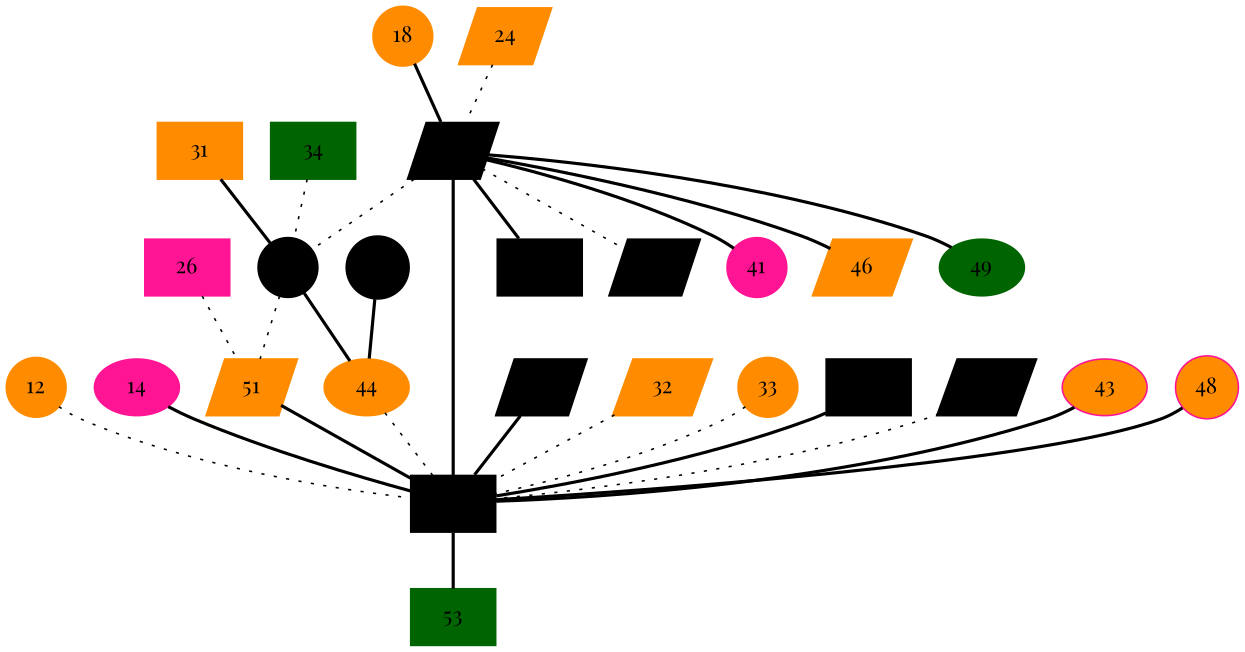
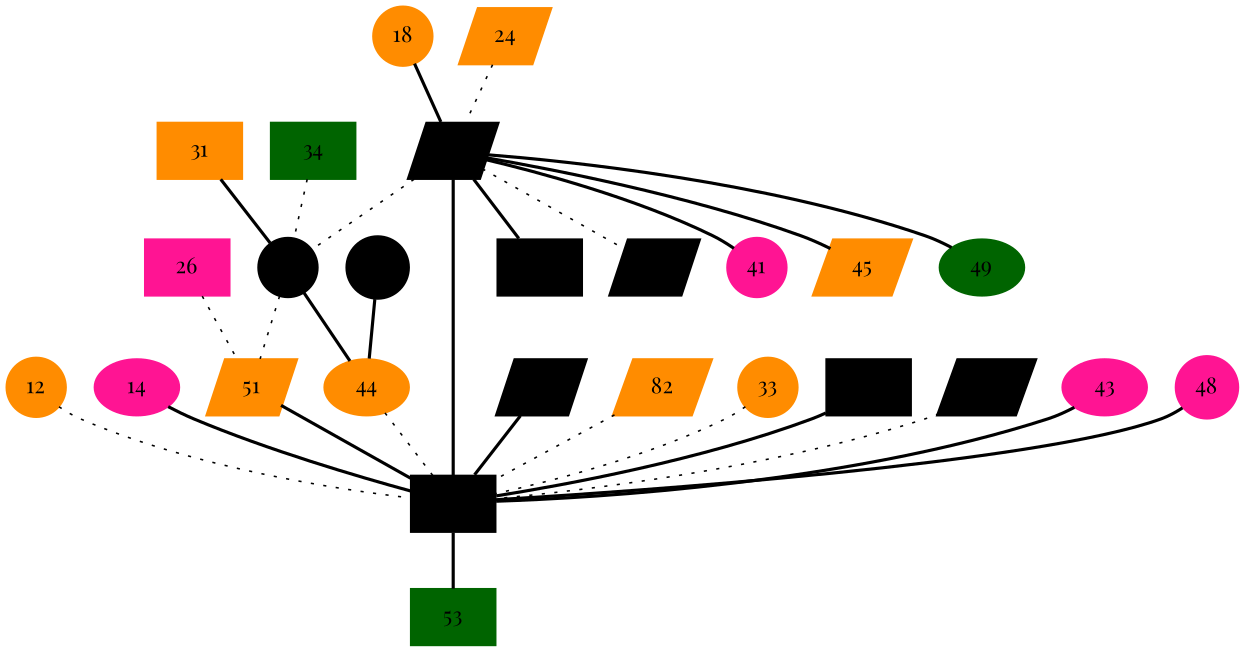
  graph {
    fontname="Playfair Display"
    node [color=black fontname="Playfair Display" shape=parallelogram style=filled]
    edge [fontname="Playfair Display" style=bold]
    52 [shape=box super="+20+1+2+5"]
    53 [color=darkgreen shape=box]
    12 [color=darkorange shape=circle]
    14 [color=deeppink shape=ellipse]
    27 [super="+10+6+11"]
    29 [shape=box]
    35
    37 [shape=circle super="+7+17+25"]
    41 [color=deeppink shape=circle]
-   46 [color=darkorange super="+23"]
+   46 [color=darkorange super="+23" label=45]
    49 [color=darkgreen shape=ellipse]
    18 [color=darkorange shape=circle]
    21
    24 [color=darkorange]
    26 [color=deeppink shape=box super="+19"]
    51 [color=darkorange super="+50"]
    44 [color=darkorange shape=ellipse super="+13+22+28"]
    30 [shape=circle]
    31 [color=darkorange shape=box]
-   32 [color=darkorange]
+   32 [color=darkorange label=82]
    33 [color=darkorange shape=circle super="+16"]
    34 [color=darkgreen shape=box]
    39 [shape=box super="+9"]
    40
-   43 [color=deeppink shape=ellipse fillcolor=darkorange]
-   48 [color=deeppink shape=circle fillcolor=darkorange]
+   43 [color=deeppink shape=ellipse]
+   48 [color=deeppink shape=circle]
    52 -- 53
    12 -- 52 [style=dotted]
    14 -- 52
    27 -- 52 [weight=6]
    27 -- 29
    27 -- 35 [style=dotted]
    27 -- 37 [style=dotted weight=3]
    27 -- 41
    27 -- 46
    27 -- 49
    37 -- 51 [style=dotted]
    37 -- 44 [weight=3]
    18 -- 27
    21 -- 52
    24 -- 27 [style=dotted]
    26 -- 51 [style=dotted]
    51 -- 52 [weight=3]
    44 -- 52 [style=dotted weight=4]
    30 -- 44
    31 -- 37
    32 -- 52 [style=dotted]
    33 -- 52 [style=dotted]
    34 -- 37 [style=dotted]
    39 -- 52
    40 -- 52 [style=dotted]
    43 -- 52
    48 -- 52
  }
